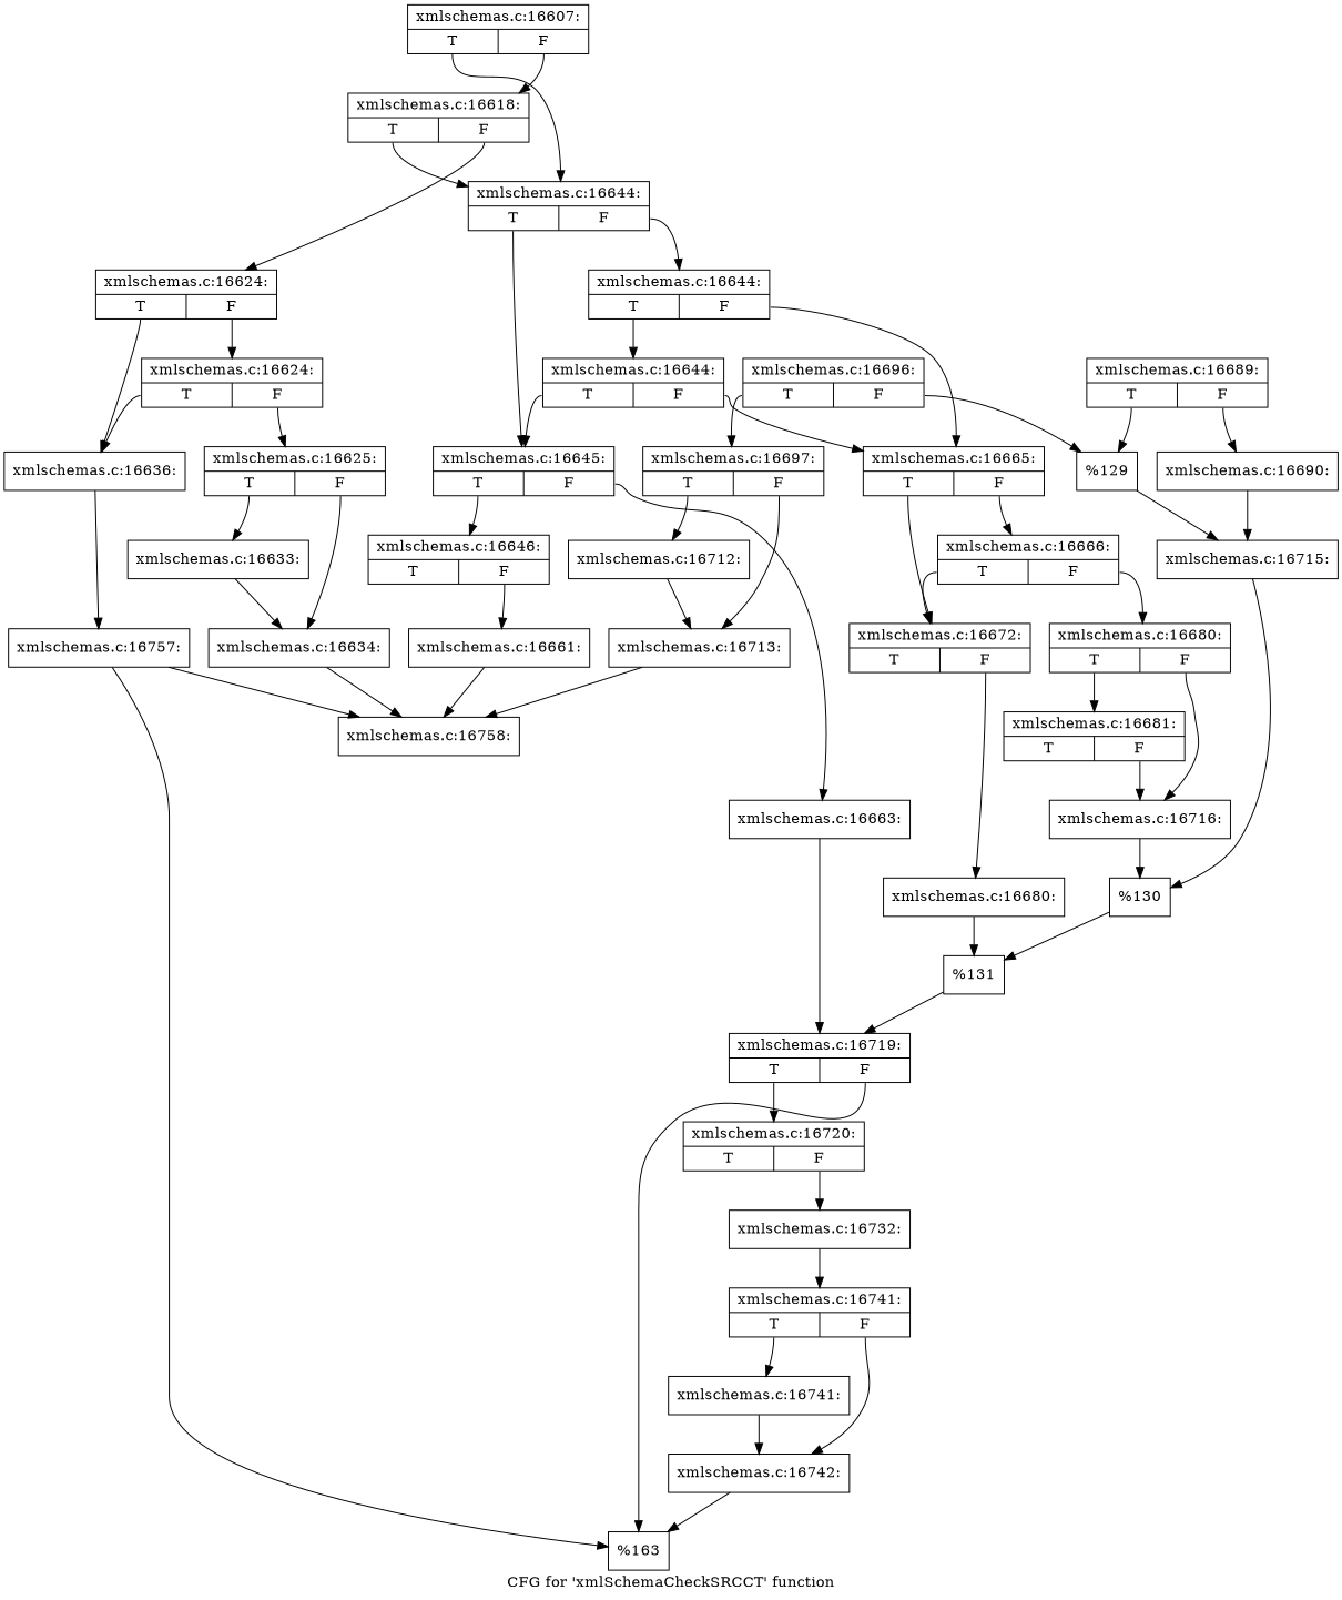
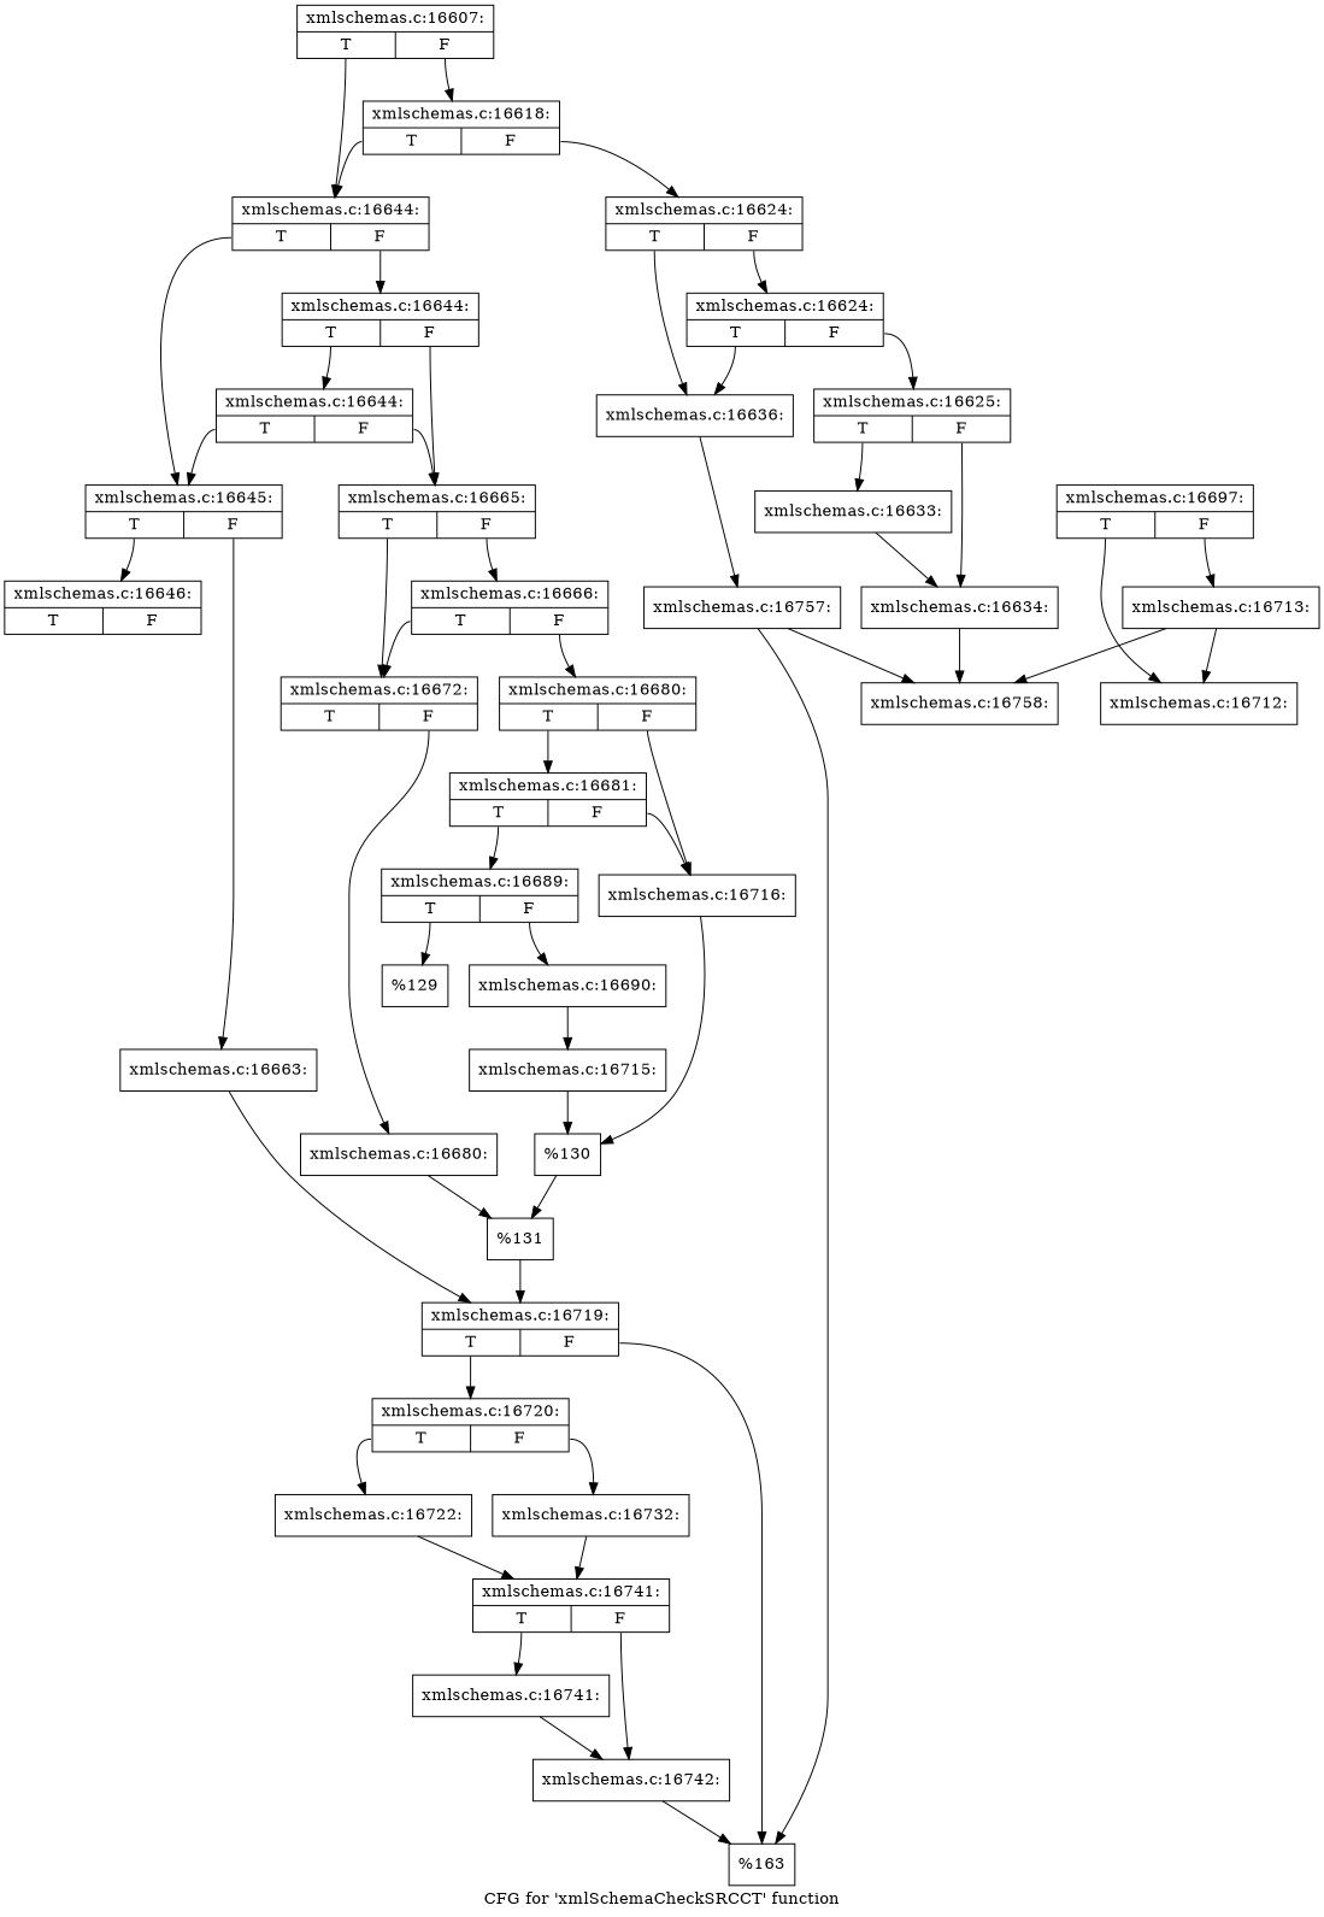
  digraph {
    label="CFG for 'xmlSchemaCheckSRCCT' function"
    node [shape=record]
    edge [tailport=s1]
    n1 [label="{xmlschemas.c:16607:|{<s0>T|<s1>F}}"]
    n2 [label="{xmlschemas.c:16644:|{<s0>T|<s1>F}}"]
    n3 [label="{xmlschemas.c:16618:|{<s0>T|<s1>F}}"]
    n4 [label="{xmlschemas.c:16645:|{<s0>T|<s1>F}}"]
    n5 [label="{xmlschemas.c:16644:|{<s0>T|<s1>F}}"]
    n6 [label="{xmlschemas.c:16624:|{<s0>T|<s1>F}}"]
    n7 [label="{xmlschemas.c:16646:|{<s0>T|<s1>F}}"]
    n8 [label="{xmlschemas.c:16663:}"]
    n9 [label="{xmlschemas.c:16644:|{<s0>T|<s1>F}}"]
    n10 [label="{xmlschemas.c:16665:|{<s0>T|<s1>F}}"]
    n11 [label="{xmlschemas.c:16636:}"]
    n12 [label="{xmlschemas.c:16624:|{<s0>T|<s1>F}}"]
    n13 [label="{xmlschemas.c:16757:}"]
    n14 [label="{xmlschemas.c:16625:|{<s0>T|<s1>F}}"]
    n15 [label="{xmlschemas.c:16758:}"]
    n16 [label="{%163}"]
    n17 [label="{xmlschemas.c:16633:}"]
    n18 [label="{xmlschemas.c:16634:}"]
-   n19 [label="{xmlschemas.c:16661:}"]
    n20 [label="{xmlschemas.c:16719:|{<s0>T|<s1>F}}"]
    n21 [label="{xmlschemas.c:16672:|{<s0>T|<s1>F}}"]
    n22 [label="{xmlschemas.c:16666:|{<s0>T|<s1>F}}"]
    n23 [label="{xmlschemas.c:16680:}"]
    n24 [label="{xmlschemas.c:16680:|{<s0>T|<s1>F}}"]
    n25 [label="{xmlschemas.c:16720:|{<s0>T|<s1>F}}"]
+   n26 [label="{xmlschemas.c:16722:}"]
    n27 [label="{xmlschemas.c:16732:}"]
    n28 [label="{%131}"]
    n29 [label="{xmlschemas.c:16681:|{<s0>T|<s1>F}}"]
    n30 [label="{xmlschemas.c:16716:}"]
    n31 [label="{xmlschemas.c:16689:|{<s0>T|<s1>F}}"]
    n32 [label="{%130}"]
    n33 [label="{xmlschemas.c:16690:}"]
    n34 [label="{%129}"]
-   n35 [label="{xmlschemas.c:16696:|{<s0>T|<s1>F}}"]
    n36 [label="{xmlschemas.c:16697:|{<s0>T|<s1>F}}"]
    n37 [label="{xmlschemas.c:16715:}"]
    n38 [label="{xmlschemas.c:16712:}"]
    n39 [label="{xmlschemas.c:16713:}"]
    n40 [label="{xmlschemas.c:16741:|{<s0>T|<s1>F}}"]
    n41 [label="{xmlschemas.c:16741:}"]
    n42 [label="{xmlschemas.c:16742:}"]
    n1 -> n2 [tailport=s0]
    n1 -> n3
    n2 -> n4 [tailport=s0]
    n2 -> n5
    n3 -> n2 [tailport=s0]
    n3 -> n6
    n4 -> n7 [tailport=s0]
    n4 -> n8
    n5 -> n9 [tailport=s0]
    n5 -> n10
    n6 -> n11 [tailport=s0]
    n6 -> n12
-   n7 -> n19
    n8 -> n20 [tailport=""]
    n9 -> n4 [tailport=s0]
    n9 -> n10
    n10 -> n21 [tailport=s0]
    n10 -> n22
    n11 -> n13 [tailport=""]
    n12 -> n11 [tailport=s0]
    n12 -> n14
    n13 -> n15 [tailport=""]
    n13 -> n16 [tailport=""]
    n14 -> n17 [tailport=s0]
    n14 -> n18
    n17 -> n18 [tailport=""]
    n18 -> n15 [tailport=""]
-   n19 -> n15 [tailport=""]
    n20 -> n16
    n20 -> n25 [tailport=s0]
    n21 -> n23
    n22 -> n21 [tailport=s0]
    n22 -> n24
    n23 -> n28 [tailport=""]
    n24 -> n29 [tailport=s0]
    n24 -> n30
+   n25 -> n26 [tailport=s0]
    n25 -> n27
+   n26 -> n40 [tailport=""]
    n27 -> n40 [tailport=""]
    n28 -> n20 [tailport=""]
    n29 -> n30
+   n29 -> n31 [tailport=s0]
    n30 -> n32 [tailport=""]
    n31 -> n33
    n31 -> n34 [tailport=s0]
    n32 -> n28 [tailport=""]
    n33 -> n37 [tailport=""]
-   n34 -> n37 [tailport=""]
-   n35 -> n34
-   n35 -> n36 [tailport=s0]
    n36 -> n38 [tailport=s0]
    n36 -> n39
    n37 -> n32 [tailport=""]
-   n38 -> n39 [tailport=""]
+   n39 -> n38 [tailport=""]
    n39 -> n15 [tailport=""]
    n40 -> n41 [tailport=s0]
    n40 -> n42
    n41 -> n42 [tailport=""]
    n42 -> n16 [tailport=""]
  }
